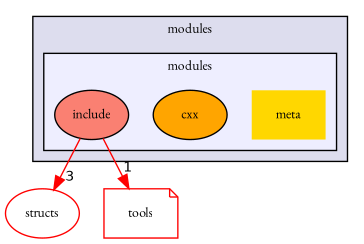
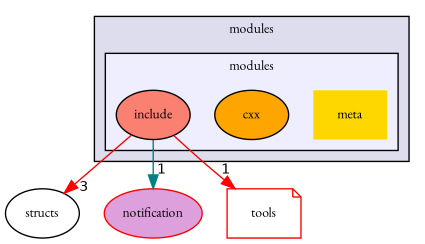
  digraph {
    compound=true
    fontname="EB Garamond"
    node [fillcolor=white fontname="EB Garamond" fontsize=10 shape=ellipse style=filled color=red]
    edge [color=red fontname="EB Garamond" headlabel=1 labeldistance=1.5 labelfontname=Helvetica labelfontsize=10]
    n1 [fillcolor=gold label=meta shape=plaintext color=""]
    n2 [color=black fillcolor=orange label=cxx]
    n3 [color=black fillcolor=salmon label=include]
-   n4 [label=structs]
+   n4 [color=black label=structs]
+   n5 [fillcolor=plum label=notification]
    n6 [label=tools shape=note]
    subgraph cluster_1 {
      bgcolor="#ddddee"
      fontsize=10
      label=modules
      pencolor=black
      subgraph cluster_2 {
        bgcolor="#eeeeff"
        fontsize=10
        label=modules
        pencolor=black
        n1
        n2
        n3
      }
    }
    n3 -> n4 [headlabel=3]
+   n3 -> n5 [color=teal]
    n3 -> n6
  }
